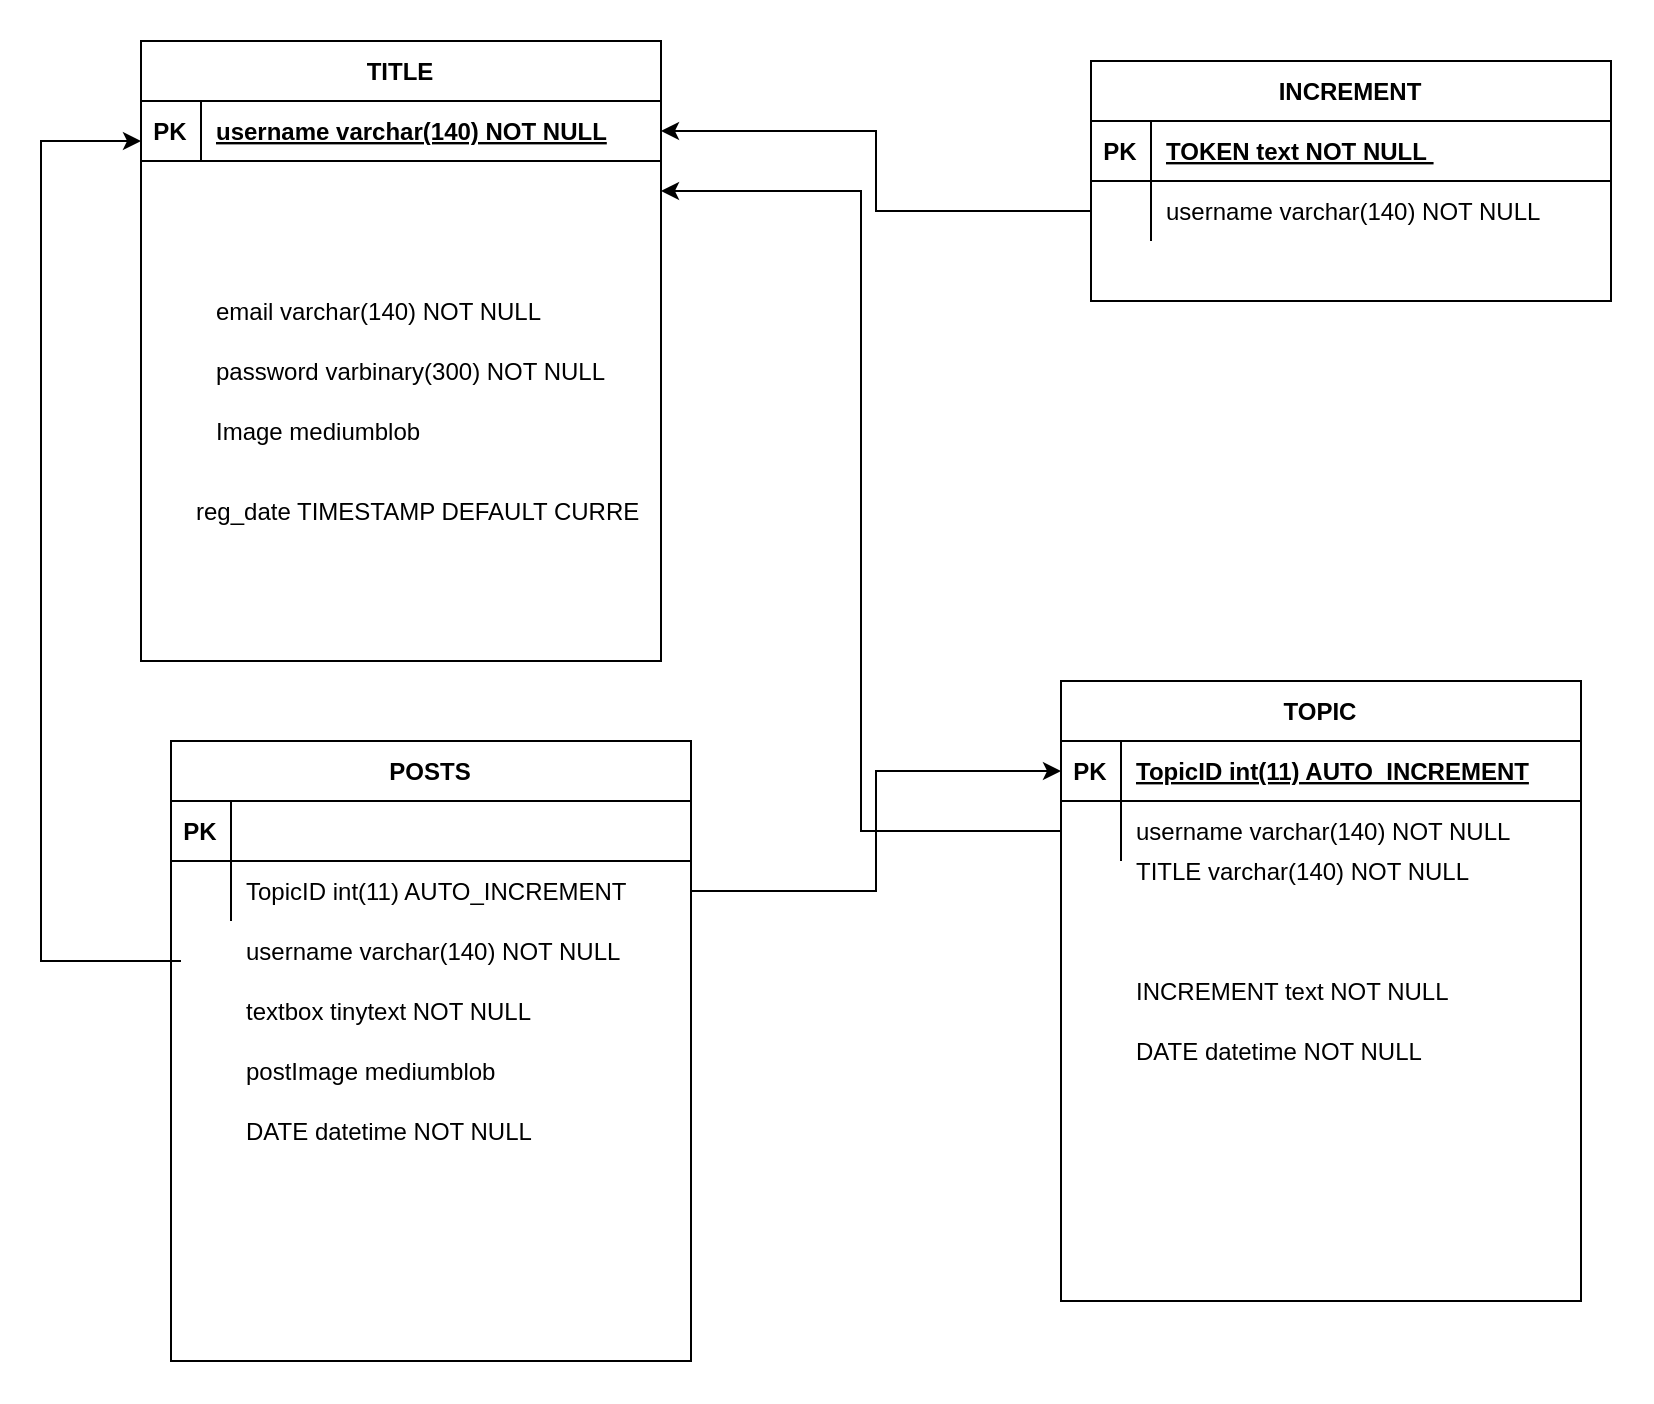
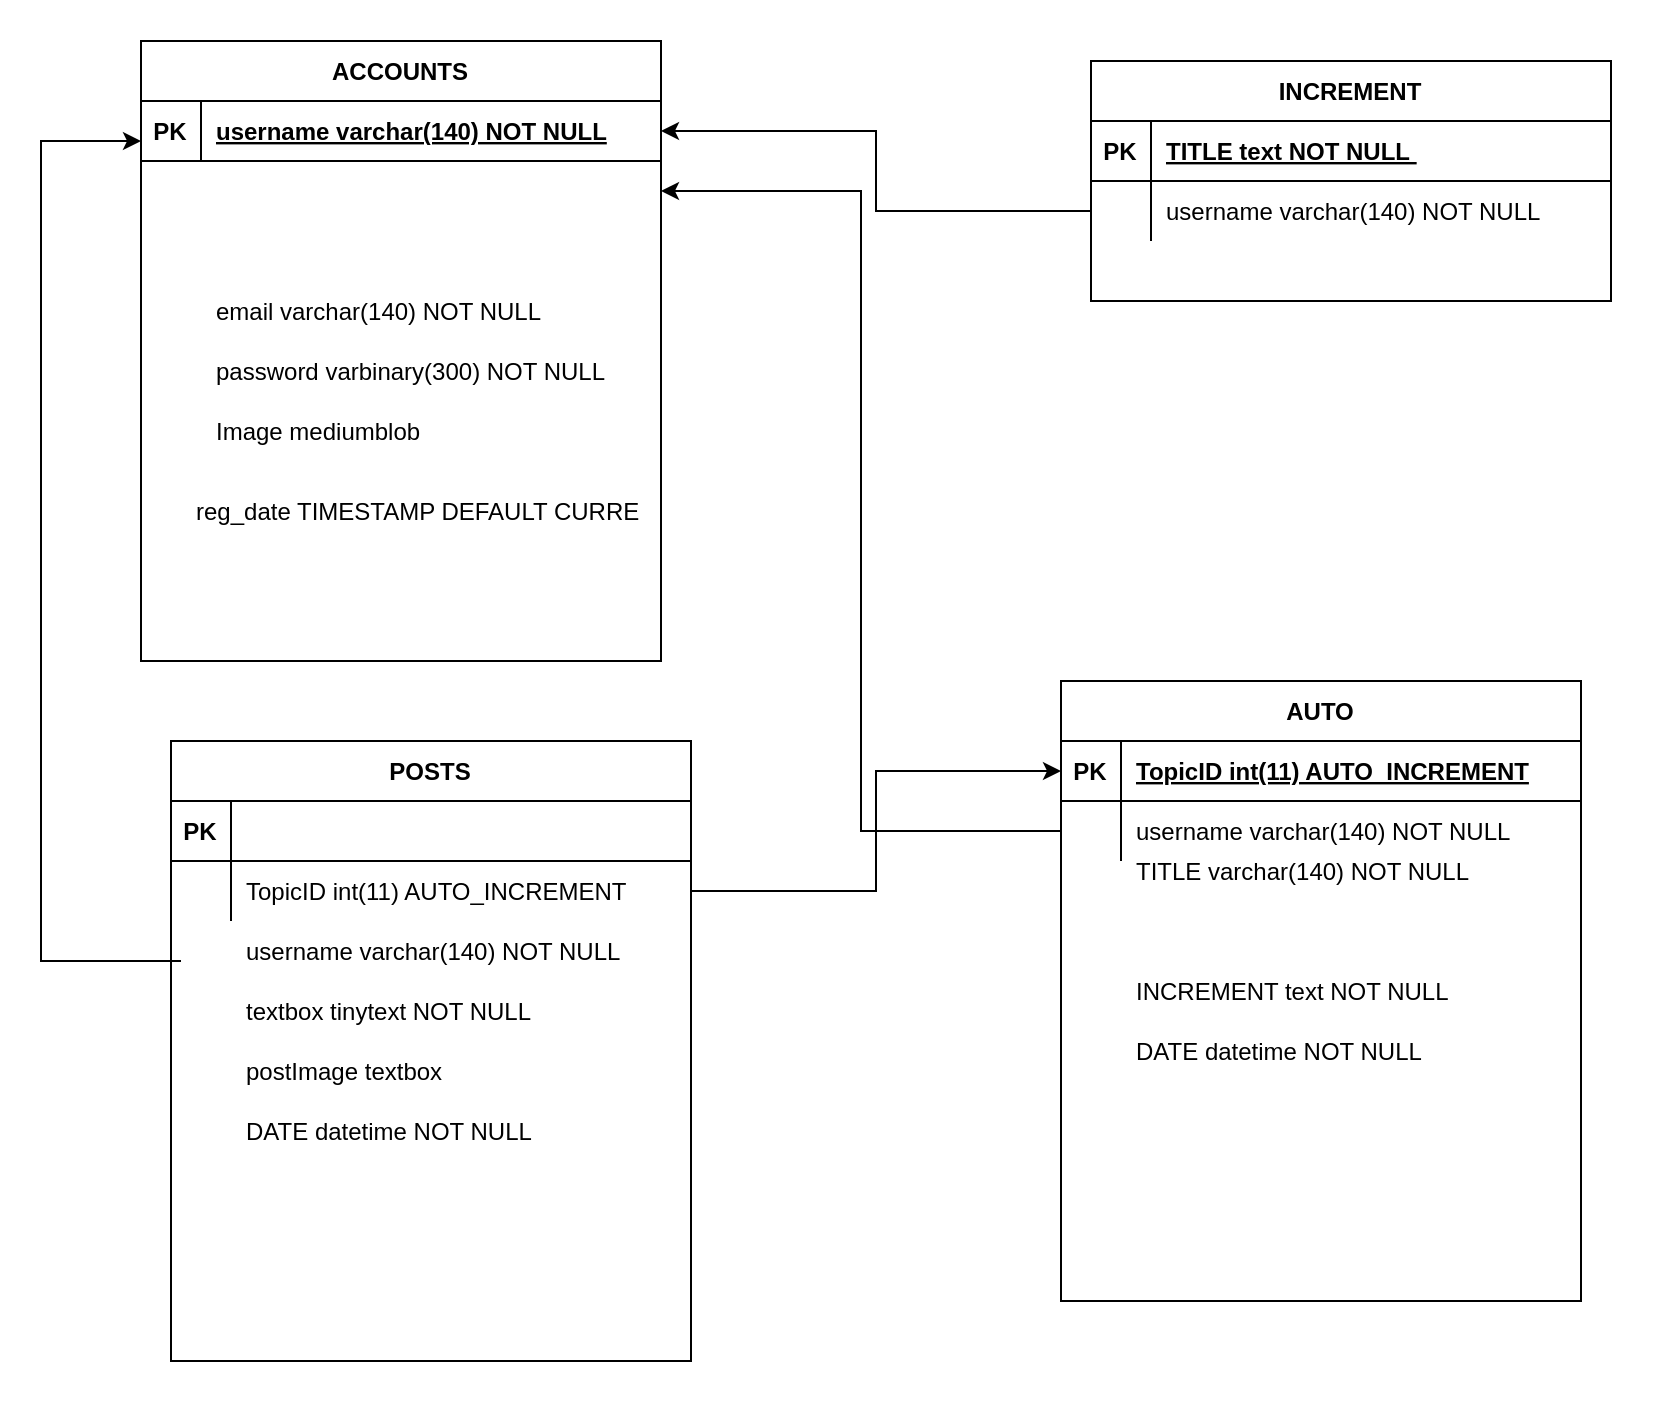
  <mxCell id="0" value="" />
  <mxCell id="1" parent="0" />
- <mxCell id="2" value="TITLE" style="shape=table;startSize=30;container=1;collapsible=1;childLayout=tableLayout;fixedRows=1;rowLines=0;fontStyle=1;align=center;resizeLast=1;" parent="1" vertex="1"><mxGeometry x="70" y="20" width="260" height="310" as="geometry" /></mxCell>
+ <mxCell id="2" value="ACCOUNTS" style="shape=table;startSize=30;container=1;collapsible=1;childLayout=tableLayout;fixedRows=1;rowLines=0;fontStyle=1;align=center;resizeLast=1;" parent="1" vertex="1"><mxGeometry x="70" y="20" width="260" height="310" as="geometry" /></mxCell>
  <mxCell id="3" value="" style="shape=partialRectangle;collapsible=0;dropTarget=0;pointerEvents=0;fillColor=none;points=[[0,0.5],[1,0.5]];portConstraint=eastwest;top=0;left=0;right=0;bottom=1;" parent="2" vertex="1"><mxGeometry y="30" width="260" height="30" as="geometry" /></mxCell>
  <mxCell id="4" value="PK" style="shape=partialRectangle;overflow=hidden;connectable=0;fillColor=none;top=0;left=0;bottom=0;right=0;fontStyle=1;" parent="3" vertex="1"><mxGeometry width="30" height="30" as="geometry" /></mxCell>
  <mxCell id="5" value="username varchar(140) NOT NULL" style="shape=partialRectangle;overflow=hidden;connectable=0;fillColor=none;top=0;left=0;bottom=0;right=0;align=left;spacingLeft=6;fontStyle=5;" parent="3" vertex="1"><mxGeometry x="30" width="230" height="30" as="geometry" /></mxCell>
  <mxCell id="6" value="" style="shape=partialRectangle;collapsible=0;dropTarget=0;pointerEvents=0;fillColor=none;points=[[0,0.5],[1,0.5]];portConstraint=eastwest;top=0;left=0;right=0;bottom=0;" parent="2" vertex="1"><mxGeometry y="60" width="260" height="30" as="geometry" /></mxCell>
  <mxCell id="7" value="" style="shape=partialRectangle;overflow=hidden;connectable=0;fillColor=none;top=0;left=0;bottom=0;right=0;" parent="6" vertex="1"><mxGeometry width="30" height="30" as="geometry" /></mxCell>
  <mxCell id="8" value="email varchar(140) NOT NULL" style="shape=partialRectangle;overflow=hidden;connectable=0;fillColor=none;top=0;left=0;bottom=0;right=0;align=left;spacingLeft=6;" vertex="1" parent="1"><mxGeometry x="100" y="140" width="230" height="30" as="geometry" /></mxCell>
  <mxCell id="9" value="password varbinary(300) NOT NULL" style="shape=partialRectangle;overflow=hidden;connectable=0;fillColor=none;top=0;left=0;bottom=0;right=0;align=left;spacingLeft=6;" vertex="1" parent="1"><mxGeometry x="100" y="170" width="230" height="30" as="geometry" /></mxCell>
  <mxCell id="10" value="Image mediumblob " style="shape=partialRectangle;overflow=hidden;connectable=0;fillColor=none;top=0;left=0;bottom=0;right=0;align=left;spacingLeft=6;" vertex="1" parent="1"><mxGeometry x="100" y="200" width="230" height="30" as="geometry" /></mxCell>
  <mxCell id="11" value="reg_date TIMESTAMP DEFAULT CURRENT_TIMESTAMP" style="shape=partialRectangle;overflow=hidden;connectable=0;fillColor=none;top=0;left=0;bottom=0;right=0;align=left;spacingLeft=6;" vertex="1" parent="1"><mxGeometry x="90" y="240" width="230" height="30" as="geometry" /></mxCell>
- <mxCell id="12" value="TOPIC" style="shape=table;startSize=30;container=1;collapsible=1;childLayout=tableLayout;fixedRows=1;rowLines=0;fontStyle=1;align=center;resizeLast=1;" vertex="1" parent="1"><mxGeometry x="530" y="340" width="260" height="310" as="geometry" /></mxCell>
+ <mxCell id="12" value="AUTO" style="shape=table;startSize=30;container=1;collapsible=1;childLayout=tableLayout;fixedRows=1;rowLines=0;fontStyle=1;align=center;resizeLast=1;" vertex="1" parent="1"><mxGeometry x="530" y="340" width="260" height="310" as="geometry" /></mxCell>
  <mxCell id="13" value="" style="shape=partialRectangle;collapsible=0;dropTarget=0;pointerEvents=0;fillColor=none;points=[[0,0.5],[1,0.5]];portConstraint=eastwest;top=0;left=0;right=0;bottom=1;" vertex="1" parent="12"><mxGeometry y="30" width="260" height="30" as="geometry" /></mxCell>
  <mxCell id="14" value="PK" style="shape=partialRectangle;overflow=hidden;connectable=0;fillColor=none;top=0;left=0;bottom=0;right=0;fontStyle=1;" vertex="1" parent="13"><mxGeometry width="30" height="30" as="geometry" /></mxCell>
  <mxCell id="15" value="TopicID int(11) AUTO_INCREMENT" style="shape=partialRectangle;overflow=hidden;connectable=0;fillColor=none;top=0;left=0;bottom=0;right=0;align=left;spacingLeft=6;fontStyle=5;" vertex="1" parent="13"><mxGeometry x="30" width="230" height="30" as="geometry" /></mxCell>
  <mxCell id="16" value="" style="shape=partialRectangle;collapsible=0;dropTarget=0;pointerEvents=0;fillColor=none;points=[[0,0.5],[1,0.5]];portConstraint=eastwest;top=0;left=0;right=0;bottom=0;" vertex="1" parent="12"><mxGeometry y="60" width="260" height="30" as="geometry" /></mxCell>
  <mxCell id="17" value="" style="shape=partialRectangle;overflow=hidden;connectable=0;fillColor=none;top=0;left=0;bottom=0;right=0;" vertex="1" parent="16"><mxGeometry width="30" height="30" as="geometry" /></mxCell>
  <mxCell id="18" value="username varchar(140) NOT NULL" style="shape=partialRectangle;overflow=hidden;connectable=0;fillColor=none;top=0;left=0;bottom=0;right=0;align=left;spacingLeft=6;" vertex="1" parent="16"><mxGeometry x="30" width="230" height="30" as="geometry" /></mxCell>
  <mxCell id="19" style="edgeStyle=orthogonalEdgeStyle;rounded=0;orthogonalLoop=1;jettySize=auto;html=1;" edge="1" parent="1" source="16" target="6"><mxGeometry relative="1" as="geometry" /></mxCell>
  <mxCell id="20" value="TITLE varchar(140) NOT NULL" style="shape=partialRectangle;overflow=hidden;connectable=0;fillColor=none;top=0;left=0;bottom=0;right=0;align=left;spacingLeft=6;" vertex="1" parent="1"><mxGeometry x="560" y="420" width="230" height="30" as="geometry" /></mxCell>
  <mxCell id="21" value="INCREMENT text NOT NULL" style="shape=partialRectangle;overflow=hidden;connectable=0;fillColor=none;top=0;left=0;bottom=0;right=0;align=left;spacingLeft=6;" vertex="1" parent="1"><mxGeometry x="560" y="480" width="230" height="30" as="geometry" /></mxCell>
  <mxCell id="22" value="DATE datetime NOT NULL" style="shape=partialRectangle;overflow=hidden;connectable=0;fillColor=none;top=0;left=0;bottom=0;right=0;align=left;spacingLeft=6;" vertex="1" parent="1"><mxGeometry x="560" y="510" width="230" height="30" as="geometry" /></mxCell>
  <mxCell id="23" value="POSTS" style="shape=table;startSize=30;container=1;collapsible=1;childLayout=tableLayout;fixedRows=1;rowLines=0;fontStyle=1;align=center;resizeLast=1;" vertex="1" parent="1"><mxGeometry x="85" y="370" width="260" height="310" as="geometry" /></mxCell>
  <mxCell id="24" value="" style="shape=partialRectangle;collapsible=0;dropTarget=0;pointerEvents=0;fillColor=none;points=[[0,0.5],[1,0.5]];portConstraint=eastwest;top=0;left=0;right=0;bottom=1;" vertex="1" parent="23"><mxGeometry y="30" width="260" height="30" as="geometry" /></mxCell>
  <mxCell id="25" value="PK" style="shape=partialRectangle;overflow=hidden;connectable=0;fillColor=none;top=0;left=0;bottom=0;right=0;fontStyle=1;" vertex="1" parent="24"><mxGeometry width="30" height="30" as="geometry" /></mxCell>
  <mxCell id="26" value="" style="shape=partialRectangle;collapsible=0;dropTarget=0;pointerEvents=0;fillColor=none;points=[[0,0.5],[1,0.5]];portConstraint=eastwest;top=0;left=0;right=0;bottom=0;" vertex="1" parent="23"><mxGeometry y="60" width="260" height="30" as="geometry" /></mxCell>
  <mxCell id="27" value="" style="shape=partialRectangle;overflow=hidden;connectable=0;fillColor=none;top=0;left=0;bottom=0;right=0;" vertex="1" parent="26"><mxGeometry width="30" height="30" as="geometry" /></mxCell>
  <mxCell id="28" value="TopicID int(11) AUTO_INCREMENT" style="shape=partialRectangle;overflow=hidden;connectable=0;fillColor=none;top=0;left=0;bottom=0;right=0;align=left;spacingLeft=6;fontStyle=0" vertex="1" parent="26"><mxGeometry x="30" width="230" height="30" as="geometry" /></mxCell>
  <mxCell id="29" value="username varchar(140) NOT NULL" style="shape=partialRectangle;overflow=hidden;connectable=0;fillColor=none;top=0;left=0;bottom=0;right=0;align=left;spacingLeft=6;" vertex="1" parent="1"><mxGeometry x="115" y="460" width="225" height="30" as="geometry" /></mxCell>
  <mxCell id="30" value="textbox tinytext NOT NULL" style="shape=partialRectangle;overflow=hidden;connectable=0;fillColor=none;top=0;left=0;bottom=0;right=0;align=left;spacingLeft=6;" vertex="1" parent="1"><mxGeometry x="115" y="490" width="230" height="30" as="geometry" /></mxCell>
- <mxCell id="31" value="postImage mediumblob" style="shape=partialRectangle;overflow=hidden;connectable=0;fillColor=none;top=0;left=0;bottom=0;right=0;align=left;spacingLeft=6;" vertex="1" parent="1"><mxGeometry x="115" y="520" width="230" height="30" as="geometry" /></mxCell>
+ <mxCell id="31" value="postImage textbox" style="shape=partialRectangle;overflow=hidden;connectable=0;fillColor=none;top=0;left=0;bottom=0;right=0;align=left;spacingLeft=6;" vertex="1" parent="1"><mxGeometry x="115" y="520" width="230" height="30" as="geometry" /></mxCell>
  <mxCell id="32" value="DATE datetime NOT NULL" style="shape=partialRectangle;overflow=hidden;connectable=0;fillColor=none;top=0;left=0;bottom=0;right=0;align=left;spacingLeft=6;" vertex="1" parent="1"><mxGeometry x="115" y="550" width="230" height="30" as="geometry" /></mxCell>
  <mxCell id="33" style="edgeStyle=orthogonalEdgeStyle;rounded=0;orthogonalLoop=1;jettySize=auto;html=1;entryX=0;entryY=0.5;entryDx=0;entryDy=0;" edge="1" parent="1" source="26" target="13"><mxGeometry relative="1" as="geometry" /></mxCell>
  <mxCell id="34" style="edgeStyle=orthogonalEdgeStyle;rounded=0;orthogonalLoop=1;jettySize=auto;html=1;" edge="1" parent="1"><mxGeometry relative="1" as="geometry"><mxPoint x="90" y="480" as="sourcePoint" /><mxPoint x="70" y="70" as="targetPoint" /><Array as="points"><mxPoint x="20" y="480" /><mxPoint x="20" y="70" /></Array></mxGeometry></mxCell>
  <mxCell id="35" style="edgeStyle=orthogonalEdgeStyle;rounded=0;orthogonalLoop=1;jettySize=auto;html=1;entryX=1;entryY=0.5;entryDx=0;entryDy=0;exitX=0;exitY=0.5;exitDx=0;exitDy=0;" edge="1" parent="1" source="40" target="3"><mxGeometry relative="1" as="geometry" /></mxCell>
  <mxCell id="36" value="INCREMENT" style="shape=table;startSize=30;container=1;collapsible=1;childLayout=tableLayout;fixedRows=1;rowLines=0;fontStyle=1;align=center;resizeLast=1;" vertex="1" parent="1"><mxGeometry x="545" y="30" width="260" height="120" as="geometry" /></mxCell>
  <mxCell id="37" value="" style="shape=partialRectangle;collapsible=0;dropTarget=0;pointerEvents=0;fillColor=none;points=[[0,0.5],[1,0.5]];portConstraint=eastwest;top=0;left=0;right=0;bottom=1;" vertex="1" parent="36"><mxGeometry y="30" width="260" height="30" as="geometry" /></mxCell>
  <mxCell id="38" value="PK" style="shape=partialRectangle;overflow=hidden;connectable=0;fillColor=none;top=0;left=0;bottom=0;right=0;fontStyle=1;" vertex="1" parent="37"><mxGeometry width="30" height="30" as="geometry" /></mxCell>
- <mxCell id="39" value="TOKEN text NOT NULL " style="shape=partialRectangle;overflow=hidden;connectable=0;fillColor=none;top=0;left=0;bottom=0;right=0;align=left;spacingLeft=6;fontStyle=5;" vertex="1" parent="37"><mxGeometry x="30" width="230" height="30" as="geometry" /></mxCell>
+ <mxCell id="39" value="TITLE text NOT NULL " style="shape=partialRectangle;overflow=hidden;connectable=0;fillColor=none;top=0;left=0;bottom=0;right=0;align=left;spacingLeft=6;fontStyle=5;" vertex="1" parent="37"><mxGeometry x="30" width="230" height="30" as="geometry" /></mxCell>
  <mxCell id="40" value="" style="shape=partialRectangle;collapsible=0;dropTarget=0;pointerEvents=0;fillColor=none;points=[[0,0.5],[1,0.5]];portConstraint=eastwest;top=0;left=0;right=0;bottom=0;" vertex="1" parent="36"><mxGeometry y="60" width="260" height="30" as="geometry" /></mxCell>
  <mxCell id="41" value="" style="shape=partialRectangle;overflow=hidden;connectable=0;fillColor=none;top=0;left=0;bottom=0;right=0;" vertex="1" parent="40"><mxGeometry width="30" height="30" as="geometry" /></mxCell>
  <mxCell id="42" value="username varchar(140) NOT NULL" style="shape=partialRectangle;overflow=hidden;connectable=0;fillColor=none;top=0;left=0;bottom=0;right=0;align=left;spacingLeft=6;" vertex="1" parent="40"><mxGeometry x="30" width="230" height="30" as="geometry" /></mxCell>
